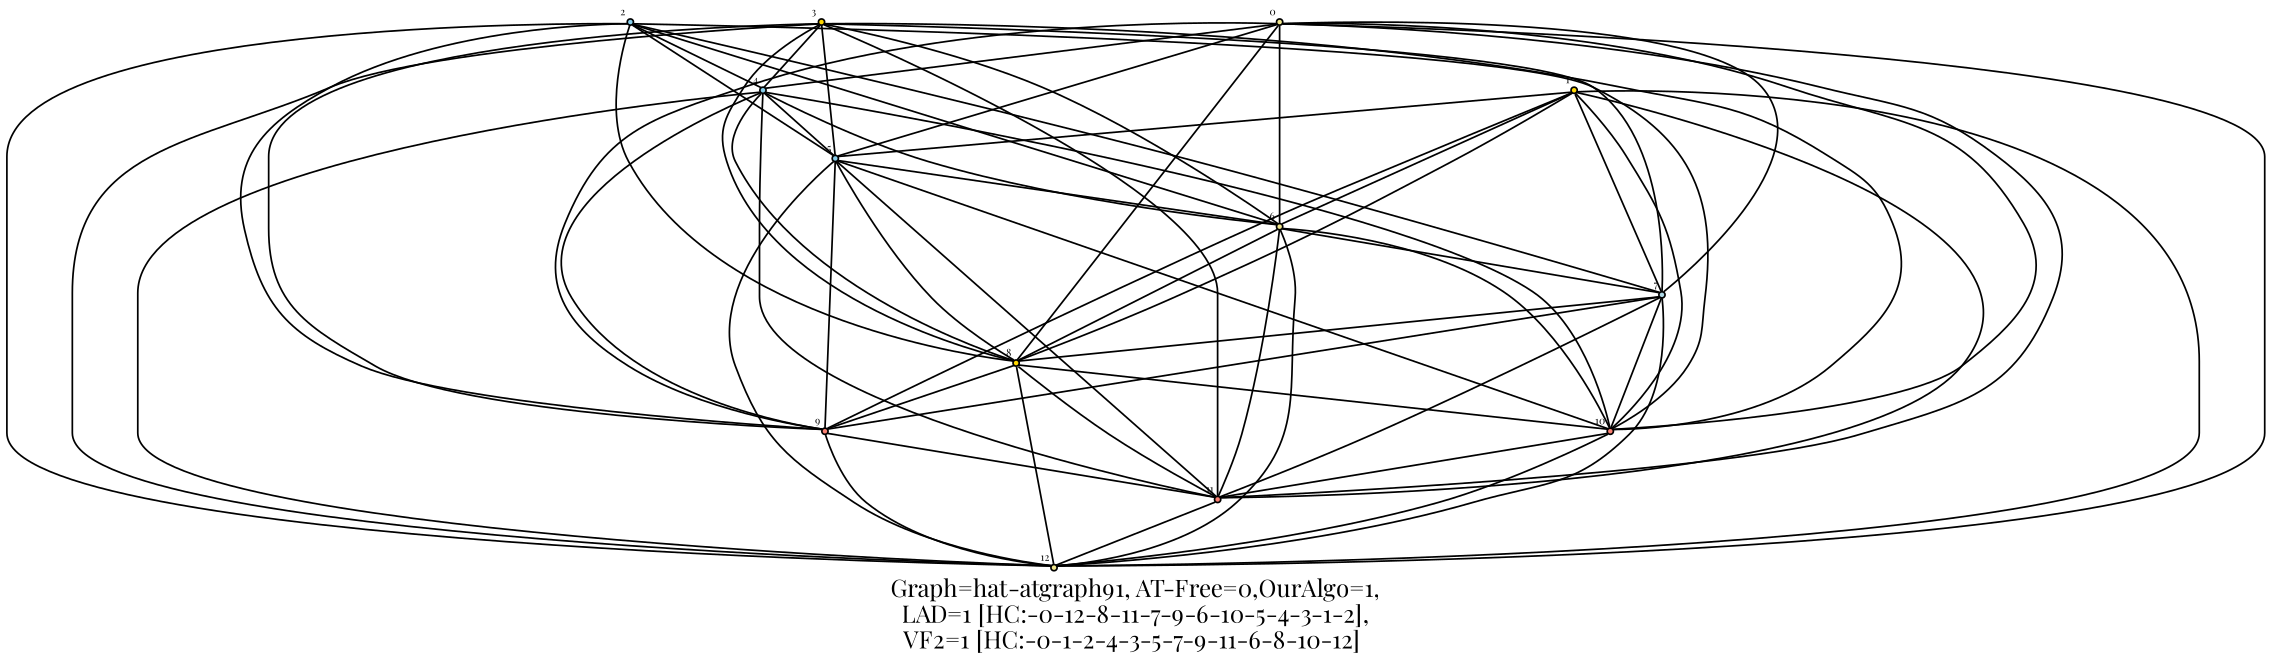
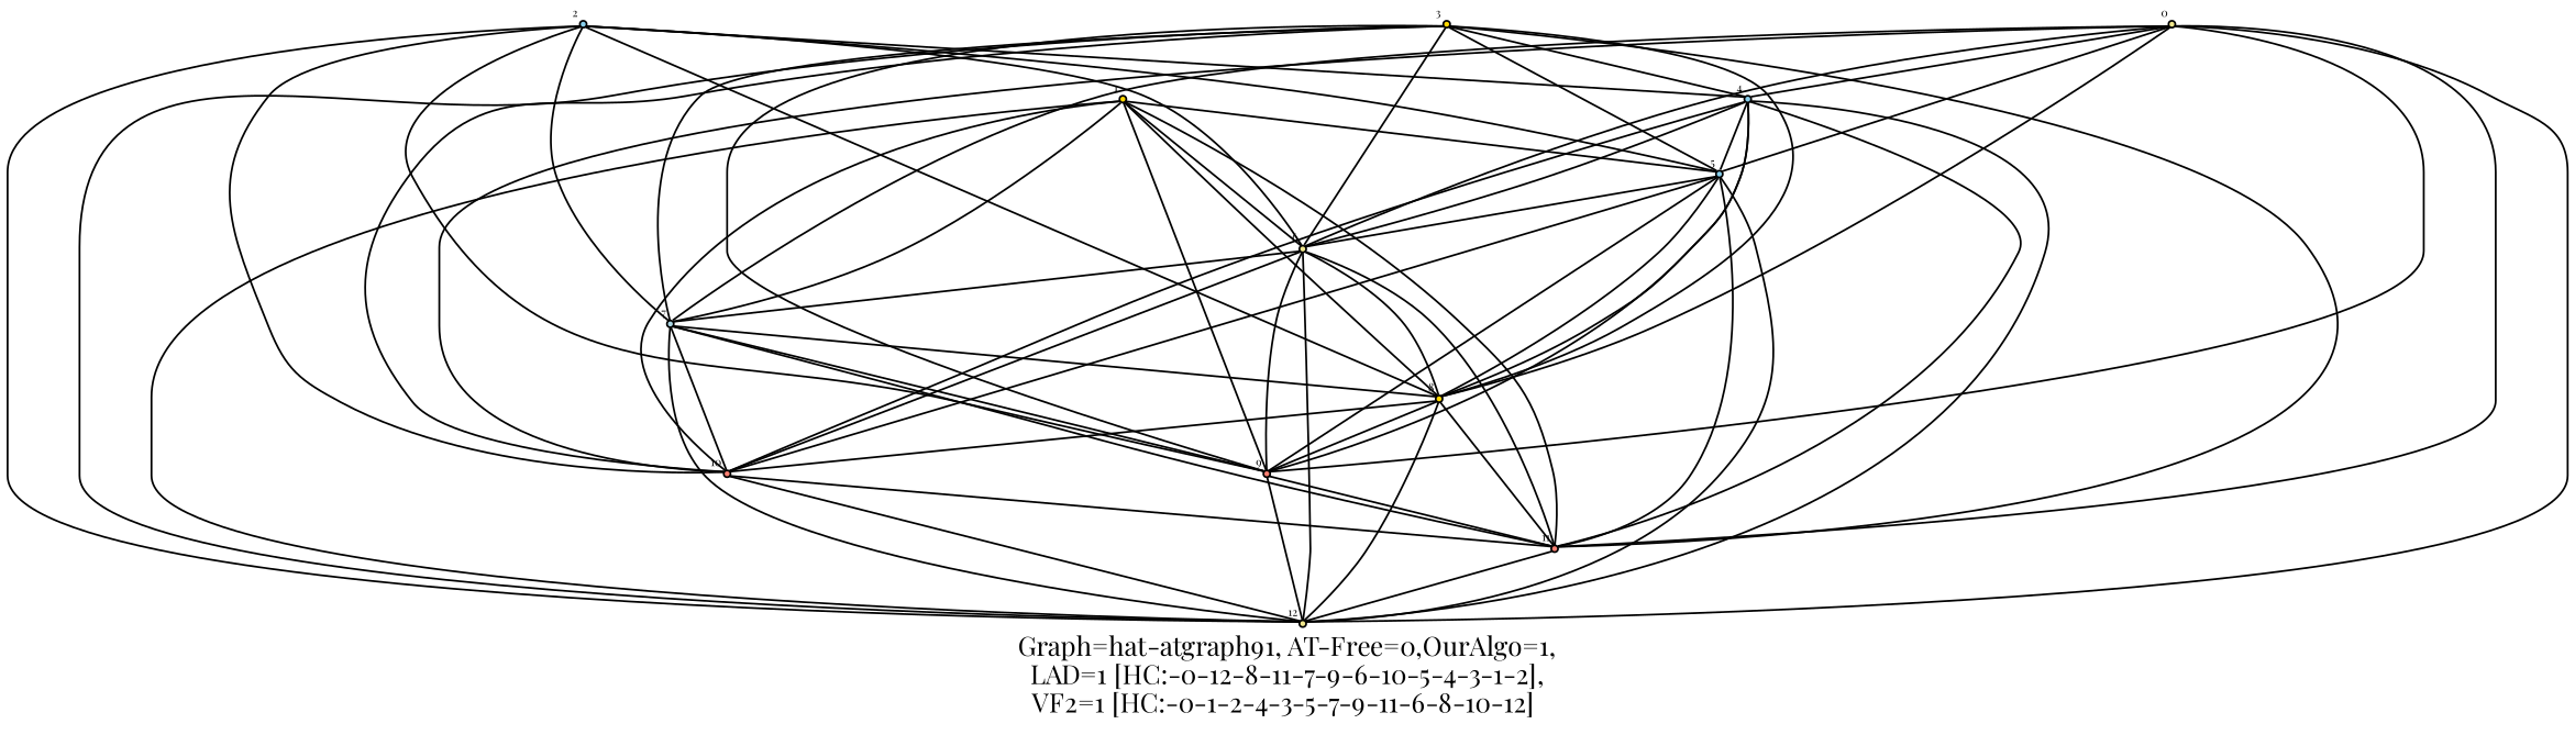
  graph {
    fontname="Playfair Display"
    label="Graph=hat-atgraph91, AT-Free=0,OurAlgo=1,\nLAD=1 [HC:-0-12-8-11-7-9-6-10-5-4-3-1-2],\nVF2=1 [HC:-0-1-2-4-3-5-7-9-11-6-8-10-12] "
    labelloc=bottom
    node [fillcolor=khaki fontname="Playfair Display" fontsize=6 shape=point style=filled]
    edge [fontname="Playfair Display"]
    0 [xlabel=12]
    1 [fillcolor=salmon xlabel=11]
    2 [fillcolor=salmon xlabel=10]
    3 [fillcolor=salmon xlabel=9]
    4 [fillcolor=gold xlabel=8]
    5 [fillcolor=lightblue xlabel=7]
    6 [xlabel=6]
    7 [fillcolor=skyblue xlabel=5]
    8 [fillcolor=skyblue xlabel=4]
    9 [fillcolor=gold xlabel=3]
    10 [fillcolor=skyblue xlabel=2]
    11 [fillcolor=gold xlabel=1]
    12 [xlabel=0]
    1 -- 0
    2 -- 0
    2 -- 1
    3 -- 0
    3 -- 1
    4 -- 0
    4 -- 1
    4 -- 2
    4 -- 3
    5 -- 0
    5 -- 1
    5 -- 2
    5 -- 3
    5 -- 4
    6 -- 0
    6 -- 1
    6 -- 2
+   6 -- 3
    6 -- 4
    6 -- 5
    7 -- 0
    7 -- 1
    7 -- 2
    7 -- 3
    7 -- 4
    7 -- 6
    8 -- 0
    8 -- 1
    8 -- 2
    8 -- 3
    8 -- 4
    8 -- 6
    8 -- 7
    9 -- 0
    9 -- 1
    9 -- 2
    9 -- 3
    9 -- 4
    9 -- 5
    9 -- 6
    9 -- 7
    9 -- 8
    10 -- 0
    10 -- 2
    10 -- 3
    10 -- 4
    10 -- 5
    10 -- 6
    10 -- 7
    10 -- 8
    11 -- 0
    11 -- 1
    11 -- 2
    11 -- 3
    11 -- 4
    11 -- 5
    11 -- 6
    11 -- 7
    12 -- 0
    12 -- 1
    12 -- 2
    12 -- 3
    12 -- 4
    12 -- 5
    12 -- 6
    12 -- 7
    12 -- 8
  }
